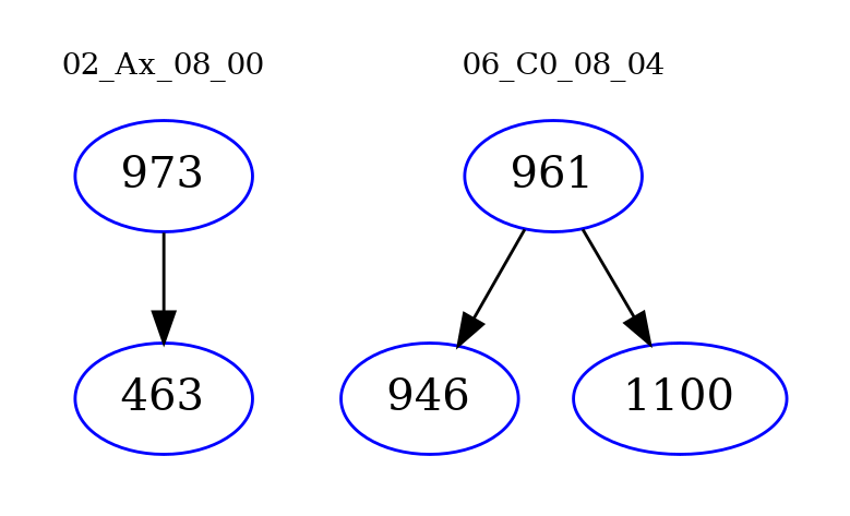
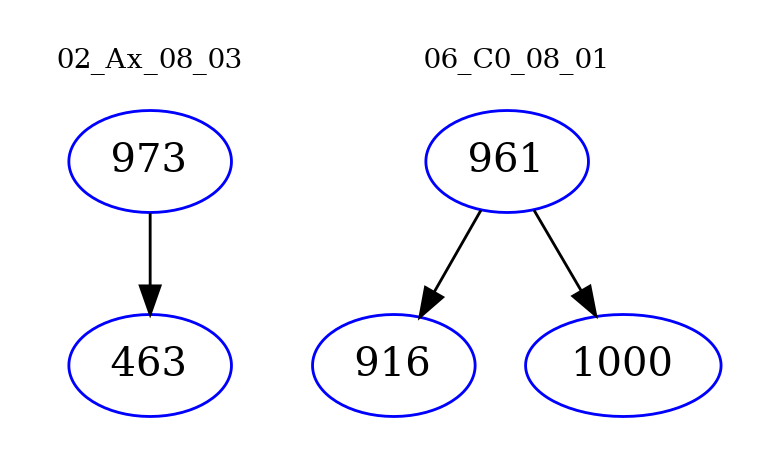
  digraph {
    node [color=blue]
    edge [color=black]
    n1 [label=973]
    n2 [label=463]
    n3 [label=961]
-   n4 [label=946]
-   n5 [label=1100]
+   n4 [label=916]
+   n5 [label=1000]
    subgraph cluster_1 {
      color=white
      fontsize=10
-     label="02_Ax_08_00"
+     label="02_Ax_08_03"
      n1
      n2
    }
    subgraph cluster_2 {
      color=white
      fontsize=10
-     label="06_C0_08_04"
+     label="06_C0_08_01"
      n3
      n4
      n5
    }
    n1 -> n2
    n3 -> n4
    n3 -> n5
  }
